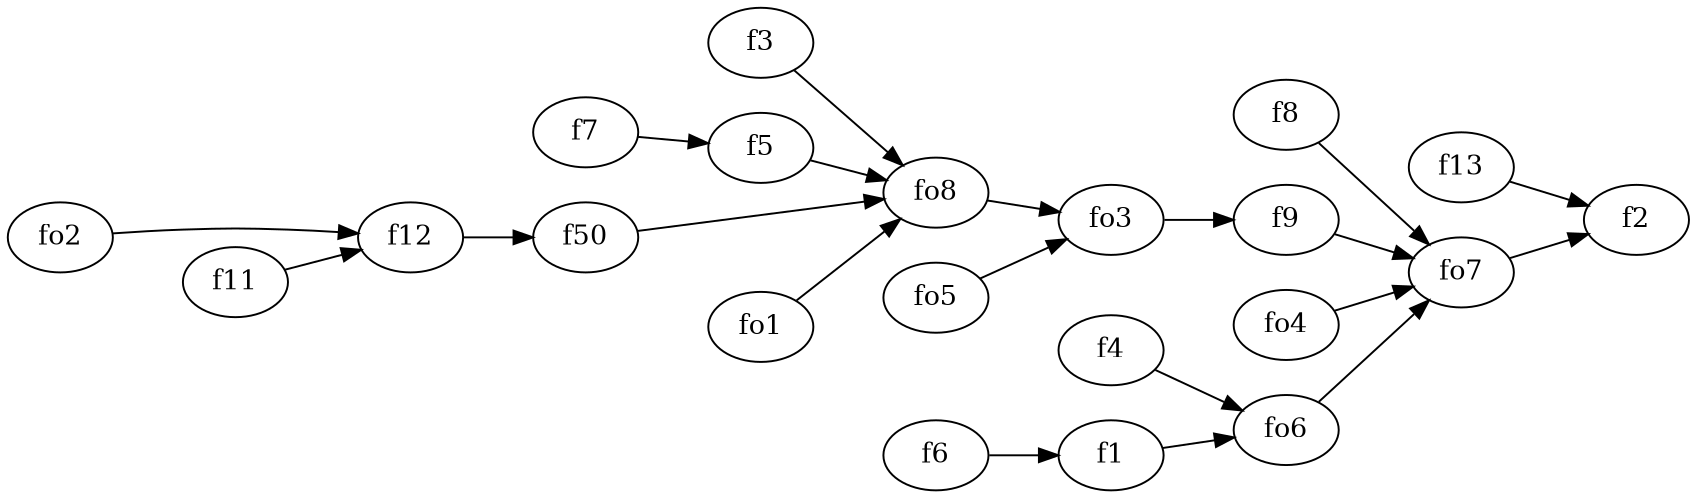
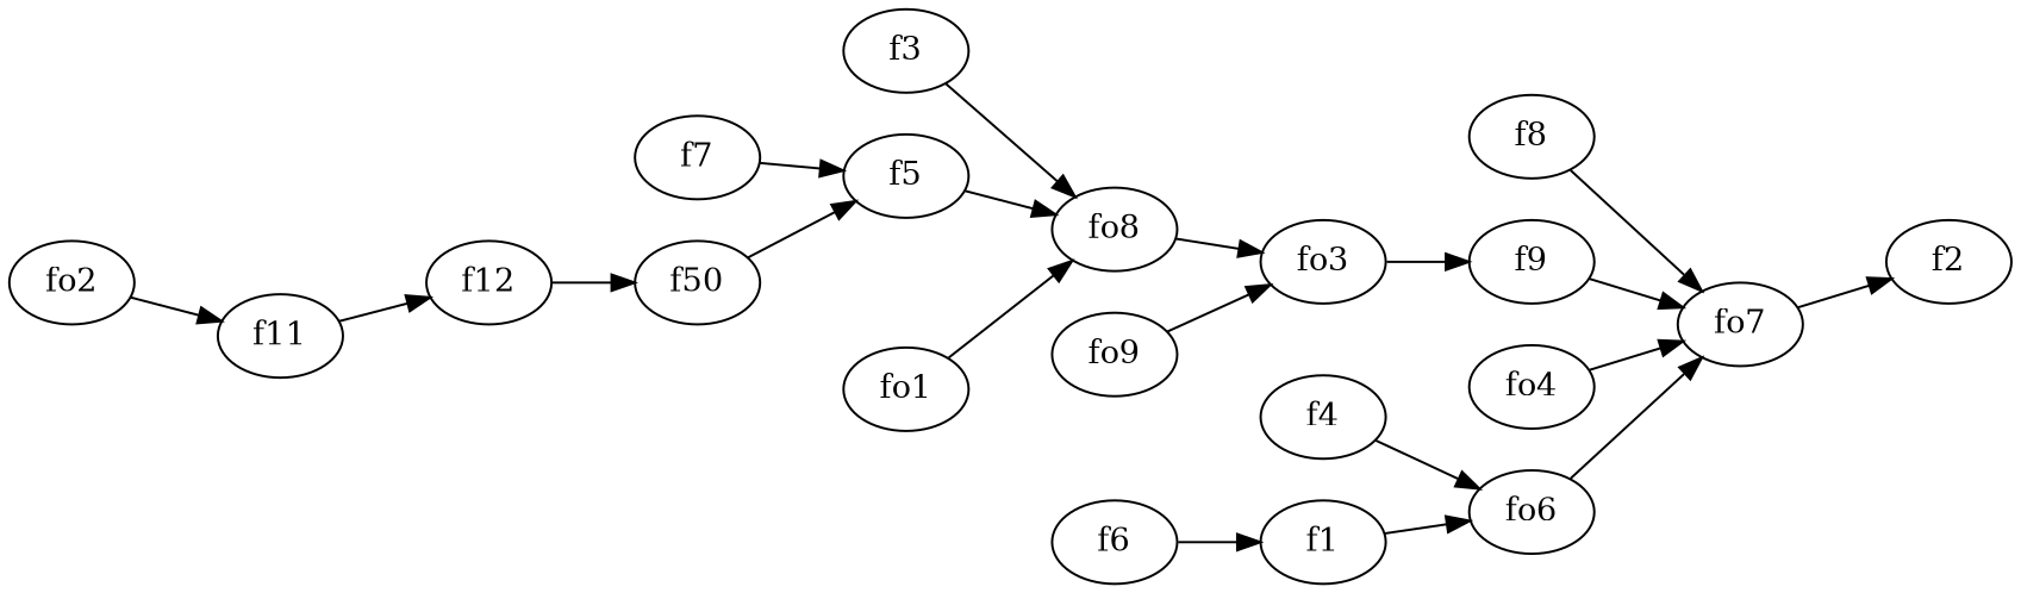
  strict digraph {
    rankdir=LR
    edge [weight=2]
    f1
    fo6
    fo7
    fo2
    f12
    f3
    fo8
    fo3
    f4
    f5
    f6
    f7
    f8
    f2
    f9
    n16 [label=f50]
    f11
-   f13
    fo1
    fo4
-   fo5
+   fo5 [label=fo9]
    f1 -> fo6
    fo6 -> fo7
    fo7 -> f2
-   fo2 -> f12
+   fo2 -> f11
    f12 -> n16
    f3 -> fo8
    fo8 -> fo3
    fo3 -> f9
    f4 -> fo6
    f5 -> fo8
    f6 -> f1
    f7 -> f5
    f8 -> fo7
    f9 -> fo7
-   n16 -> fo8
+   n16 -> f5
    f11 -> f12
-   f13 -> f2
    fo1 -> fo8
    fo4 -> fo7
    fo5 -> fo3
  }
